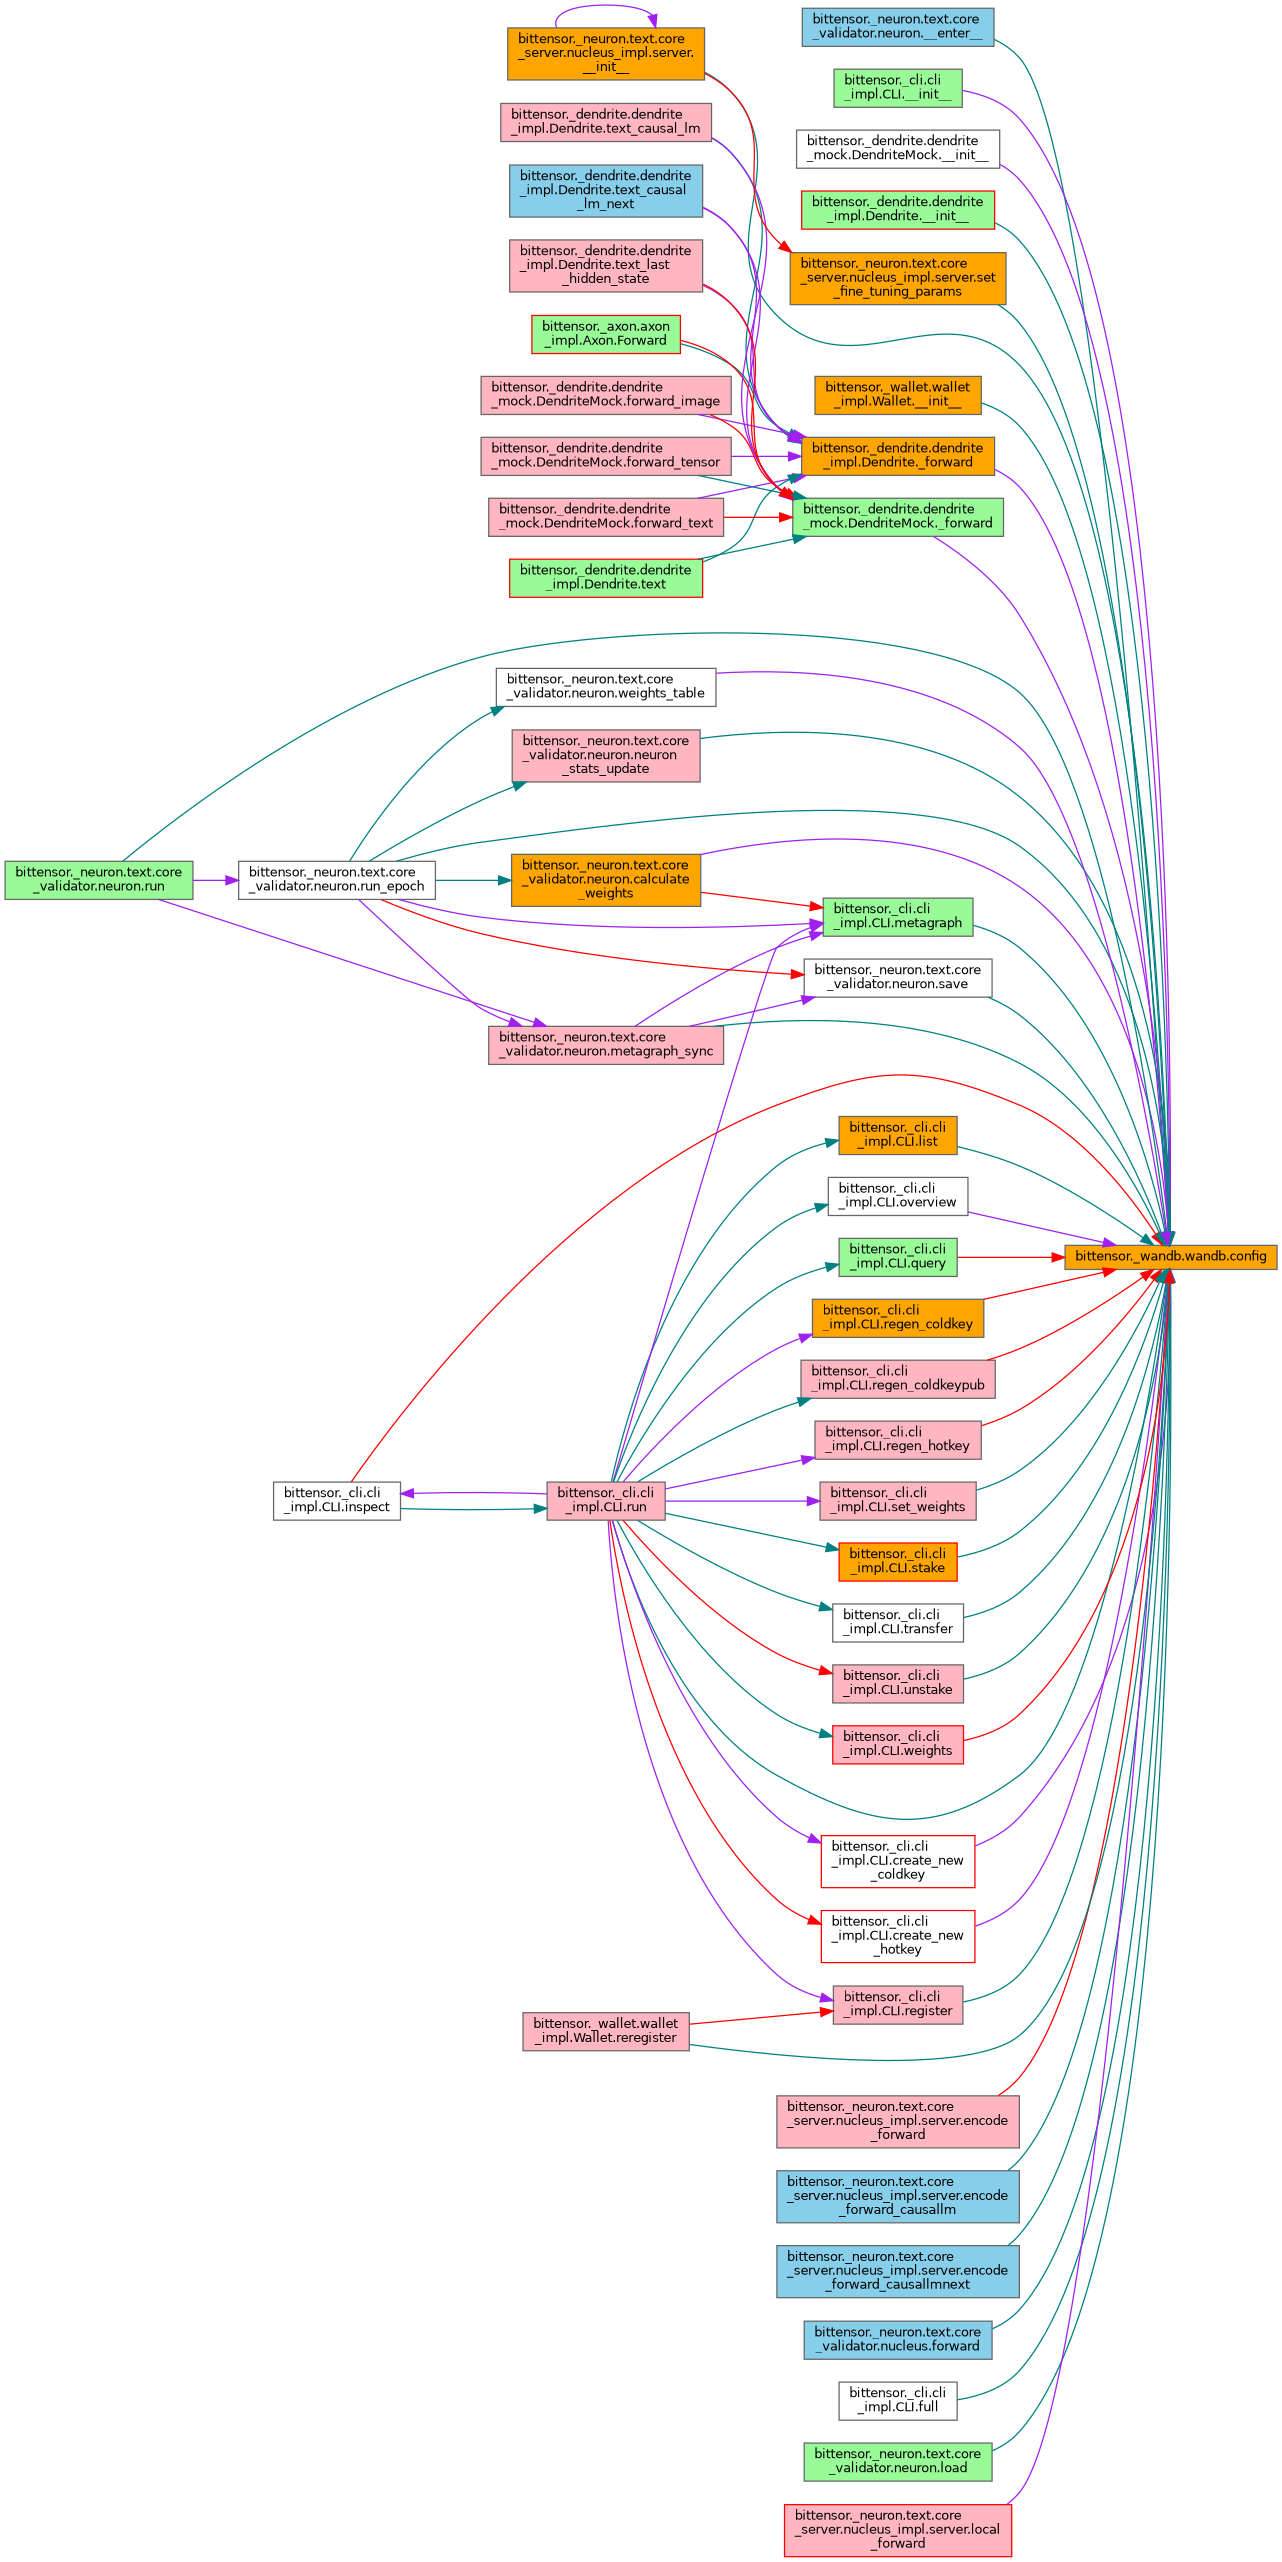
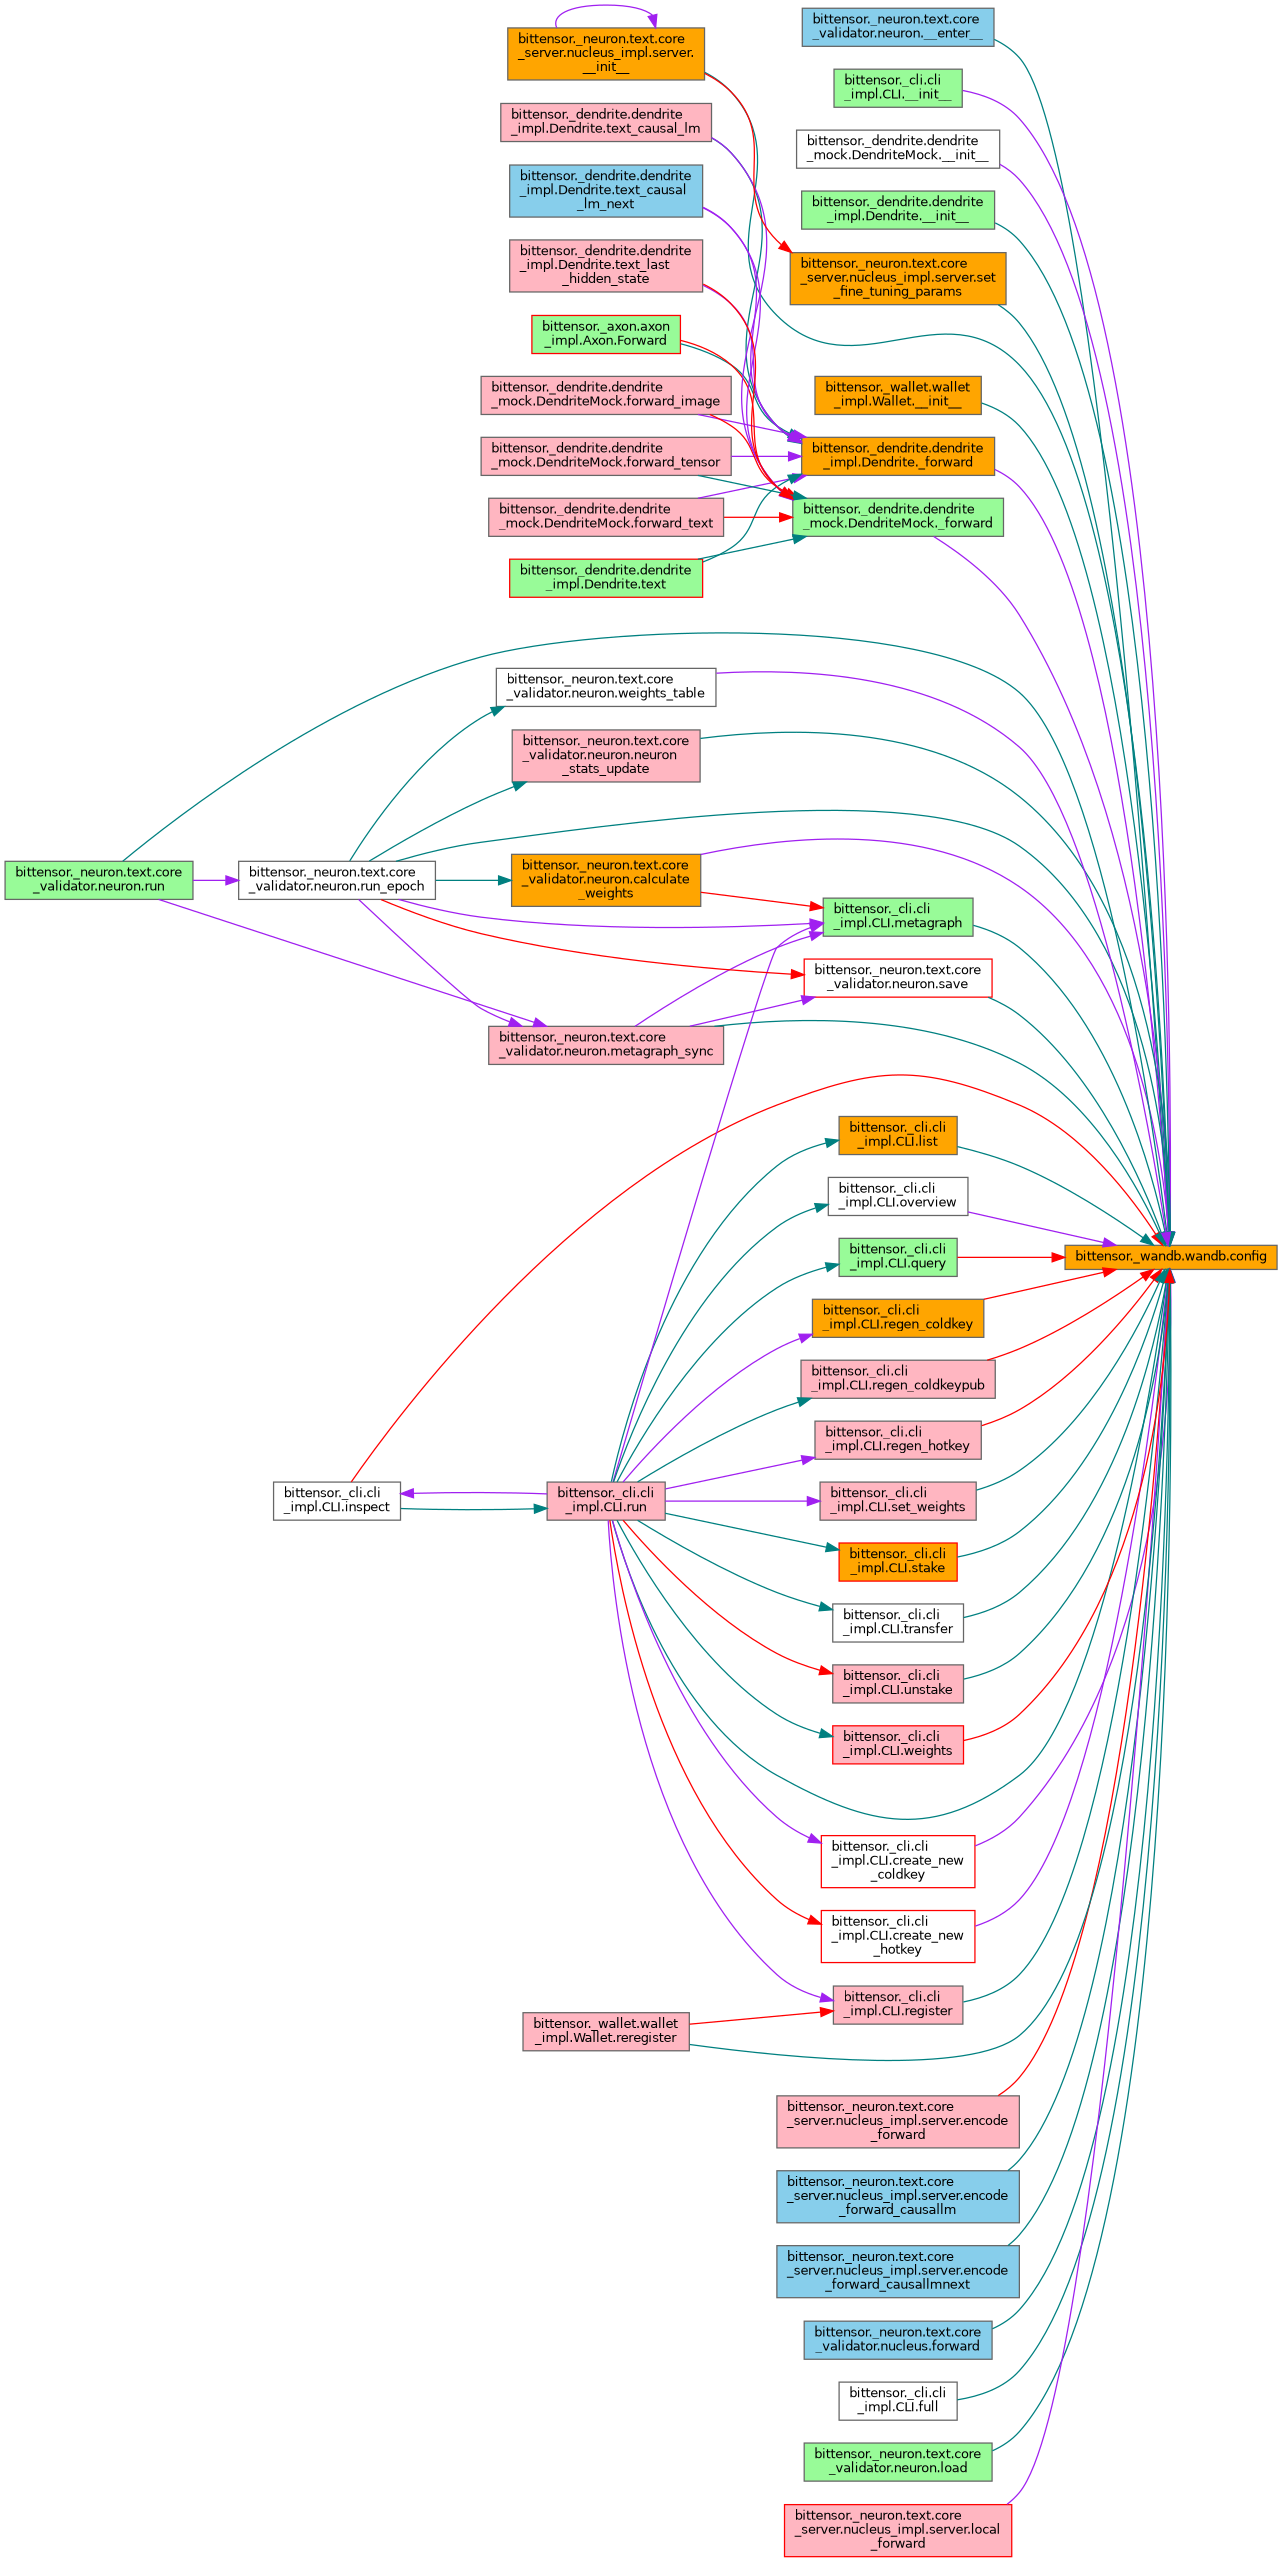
  digraph {
    fontname="DejaVu Sans"
    rankdir=RL
    node [color=grey40 fillcolor=lightpink fontname="DejaVu Sans" fontsize=10 shape=box style=filled]
    edge [color=teal dir=back fontname="DejaVu Sans" fontsize=10 labelfontname=Helvetica labelfontsize=10 style=solid]
    n1 [color=gray40 fillcolor=orange fontcolor=black height=0.2 label="bittensor._wandb.wandb.config" width=0.4]
    n2 [fillcolor=skyblue height=0.2 label="bittensor._neuron.text.core\l_validator.neuron.__enter__" width=0.4]
    n3 [fillcolor=palegreen height=0.2 label="bittensor._cli.cli\l_impl.CLI.__init__" width=0.4]
    n4 [fillcolor=white height=0.2 label="bittensor._dendrite.dendrite\l_mock.DendriteMock.__init__" width=0.4]
-   n5 [color=red fillcolor=palegreen height=0.2 label="bittensor._dendrite.dendrite\l_impl.Dendrite.__init__" width=0.4]
+   n5 [fillcolor=palegreen height=0.2 label="bittensor._dendrite.dendrite\l_impl.Dendrite.__init__" width=0.4]
    n6 [fillcolor=orange height=0.2 label="bittensor._neuron.text.core\l_server.nucleus_impl.server.\l__init__" width=0.4]
    n7 [fillcolor=orange height=0.2 label="bittensor._wallet.wallet\l_impl.Wallet.__init__" width=0.4]
    n8 [fillcolor=orange height=0.2 label="bittensor._dendrite.dendrite\l_impl.Dendrite._forward" width=0.4]
    n9 [fillcolor=palegreen height=0.2 label="bittensor._dendrite.dendrite\l_mock.DendriteMock._forward" width=0.4]
    n10 [fillcolor=orange height=0.2 label="bittensor._neuron.text.core\l_validator.neuron.calculate\l_weights" width=0.4]
    n11 [fillcolor=white height=0.2 label="bittensor._neuron.text.core\l_validator.neuron.run_epoch" width=0.4]
    n12 [fillcolor=palegreen height=0.2 label="bittensor._neuron.text.core\l_validator.neuron.run" width=0.4]
    n13 [color=red fillcolor=white height=0.2 label="bittensor._cli.cli\l_impl.CLI.create_new\l_coldkey" width=0.4]
    n14 [height=0.2 label="bittensor._cli.cli\l_impl.CLI.run" width=0.4]
    n15 [fillcolor=white height=0.2 label="bittensor._cli.cli\l_impl.CLI.inspect" width=0.4]
    n16 [color=red fillcolor=white height=0.2 label="bittensor._cli.cli\l_impl.CLI.create_new\l_hotkey" width=0.4]
    n17 [height=0.2 label="bittensor._neuron.text.core\l_server.nucleus_impl.server.encode\l_forward" width=0.4]
    n18 [fillcolor=skyblue height=0.2 label="bittensor._neuron.text.core\l_server.nucleus_impl.server.encode\l_forward_causallm" width=0.4]
    n19 [fillcolor=skyblue height=0.2 label="bittensor._neuron.text.core\l_server.nucleus_impl.server.encode\l_forward_causallmnext" width=0.4]
    n20 [fillcolor=skyblue height=0.2 label="bittensor._neuron.text.core\l_validator.nucleus.forward" width=0.4]
    n21 [fillcolor=white height=0.2 label="bittensor._cli.cli\l_impl.CLI.full" width=0.4]
    n22 [fillcolor=orange height=0.2 label="bittensor._cli.cli\l_impl.CLI.list" width=0.4]
    n23 [fillcolor=palegreen height=0.2 label="bittensor._neuron.text.core\l_validator.neuron.load" width=0.4]
    n24 [color=red height=0.2 label="bittensor._neuron.text.core\l_server.nucleus_impl.server.local\l_forward" width=0.4]
    n25 [fillcolor=palegreen height=0.2 label="bittensor._cli.cli\l_impl.CLI.metagraph" width=0.4]
    n26 [height=0.2 label="bittensor._neuron.text.core\l_validator.neuron.metagraph_sync" width=0.4]
    n27 [height=0.2 label="bittensor._neuron.text.core\l_validator.neuron.neuron\l_stats_update" width=0.4]
    n28 [fillcolor=white height=0.2 label="bittensor._cli.cli\l_impl.CLI.overview" width=0.4]
    n29 [fillcolor=palegreen height=0.2 label="bittensor._cli.cli\l_impl.CLI.query" width=0.4]
    n30 [fillcolor=orange height=0.2 label="bittensor._cli.cli\l_impl.CLI.regen_coldkey" width=0.4]
    n31 [height=0.2 label="bittensor._cli.cli\l_impl.CLI.regen_coldkeypub" width=0.4]
    n32 [height=0.2 label="bittensor._cli.cli\l_impl.CLI.regen_hotkey" width=0.4]
    n33 [height=0.2 label="bittensor._cli.cli\l_impl.CLI.register" width=0.4]
    n34 [height=0.2 label="bittensor._wallet.wallet\l_impl.Wallet.reregister" width=0.4]
-   n35 [fillcolor=white height=0.2 label="bittensor._neuron.text.core\l_validator.neuron.save" width=0.4]
+   n35 [color=red fillcolor=white height=0.2 label="bittensor._neuron.text.core\l_validator.neuron.save" width=0.4]
    n36 [fillcolor=orange height=0.2 label="bittensor._neuron.text.core\l_server.nucleus_impl.server.set\l_fine_tuning_params" width=0.4]
    n37 [height=0.2 label="bittensor._cli.cli\l_impl.CLI.set_weights" width=0.4]
    n38 [color=red fillcolor=orange height=0.2 label="bittensor._cli.cli\l_impl.CLI.stake" width=0.4]
    n39 [fillcolor=white height=0.2 label="bittensor._cli.cli\l_impl.CLI.transfer" width=0.4]
    n40 [height=0.2 label="bittensor._cli.cli\l_impl.CLI.unstake" width=0.4]
    n41 [color=red height=0.2 label="bittensor._cli.cli\l_impl.CLI.weights" width=0.4]
    n42 [fillcolor=white height=0.2 label="bittensor._neuron.text.core\l_validator.neuron.weights_table" width=0.4]
    n43 [color=red fillcolor=palegreen height=0.2 label="bittensor._axon.axon\l_impl.Axon.Forward" width=0.4]
    n44 [height=0.2 label="bittensor._dendrite.dendrite\l_mock.DendriteMock.forward_image" width=0.4]
    n45 [height=0.2 label="bittensor._dendrite.dendrite\l_mock.DendriteMock.forward_tensor" width=0.4]
    n46 [height=0.2 label="bittensor._dendrite.dendrite\l_mock.DendriteMock.forward_text" width=0.4]
    n47 [color=red fillcolor=palegreen height=0.2 label="bittensor._dendrite.dendrite\l_impl.Dendrite.text" width=0.4]
    n48 [height=0.2 label="bittensor._dendrite.dendrite\l_impl.Dendrite.text_causal_lm" width=0.4]
    n49 [fillcolor=skyblue height=0.2 label="bittensor._dendrite.dendrite\l_impl.Dendrite.text_causal\l_lm_next" width=0.4]
    n50 [height=0.2 label="bittensor._dendrite.dendrite\l_impl.Dendrite.text_last\l_hidden_state" width=0.4]
    n1 -> n2
    n1 -> n3 [color=purple]
    n1 -> n4 [color=purple]
    n1 -> n5
    n1 -> n6
    n1 -> n7
    n1 -> n8 [color=purple]
    n1 -> n9 [color=purple]
    n1 -> n10 [color=purple]
    n1 -> n11
    n1 -> n12
    n1 -> n13 [color=purple]
    n1 -> n14
    n1 -> n15 [color=red]
    n1 -> n16 [color=purple]
    n1 -> n17 [color=red]
    n1 -> n18
    n1 -> n19
    n1 -> n20
    n1 -> n21
    n1 -> n22
    n1 -> n23
    n1 -> n24 [color=purple]
    n1 -> n25
    n1 -> n26
    n1 -> n27
    n1 -> n28 [color=purple]
    n1 -> n29 [color=red]
    n1 -> n30 [color=red]
    n1 -> n31 [color=red]
    n1 -> n32 [color=red]
    n1 -> n33
    n1 -> n34
    n1 -> n35
    n1 -> n36
    n1 -> n37
    n1 -> n38
    n1 -> n39
    n1 -> n40
    n1 -> n41 [color=red]
    n1 -> n42 [color=purple]
    n6 -> n6 [color=purple]
    n8 -> n43
    n8 -> n44 [color=purple]
    n8 -> n45 [color=purple]
    n8 -> n46 [color=purple]
    n8 -> n47
    n8 -> n48
    n8 -> n49 [color=purple]
    n8 -> n50 [color=purple]
    n9 -> n43 [color=red]
    n9 -> n44 [color=red]
    n9 -> n45
    n9 -> n46 [color=red]
    n9 -> n47
    n9 -> n48 [color=purple]
    n9 -> n49 [color=purple]
    n9 -> n50 [color=red]
    n10 -> n11
    n11 -> n12 [color=purple]
    n13 -> n14 [color=purple]
    n14 -> n15
    n15 -> n14 [color=purple]
    n16 -> n14 [color=red]
    n22 -> n14
    n25 -> n10 [color=red]
    n25 -> n11 [color=purple]
    n25 -> n14 [color=purple]
    n25 -> n26 [color=purple]
    n26 -> n11 [color=purple]
    n26 -> n12 [color=purple]
    n27 -> n11
    n28 -> n14
    n29 -> n14
    n30 -> n14 [color=purple]
    n31 -> n14
    n32 -> n14 [color=purple]
    n33 -> n14 [color=purple]
    n33 -> n34 [color=red]
    n35 -> n11 [color=red]
    n35 -> n26 [color=purple]
    n36 -> n6 [color=red]
    n37 -> n14 [color=purple]
    n38 -> n14
    n39 -> n14
    n40 -> n14 [color=red]
    n41 -> n14
    n42 -> n11
  }
